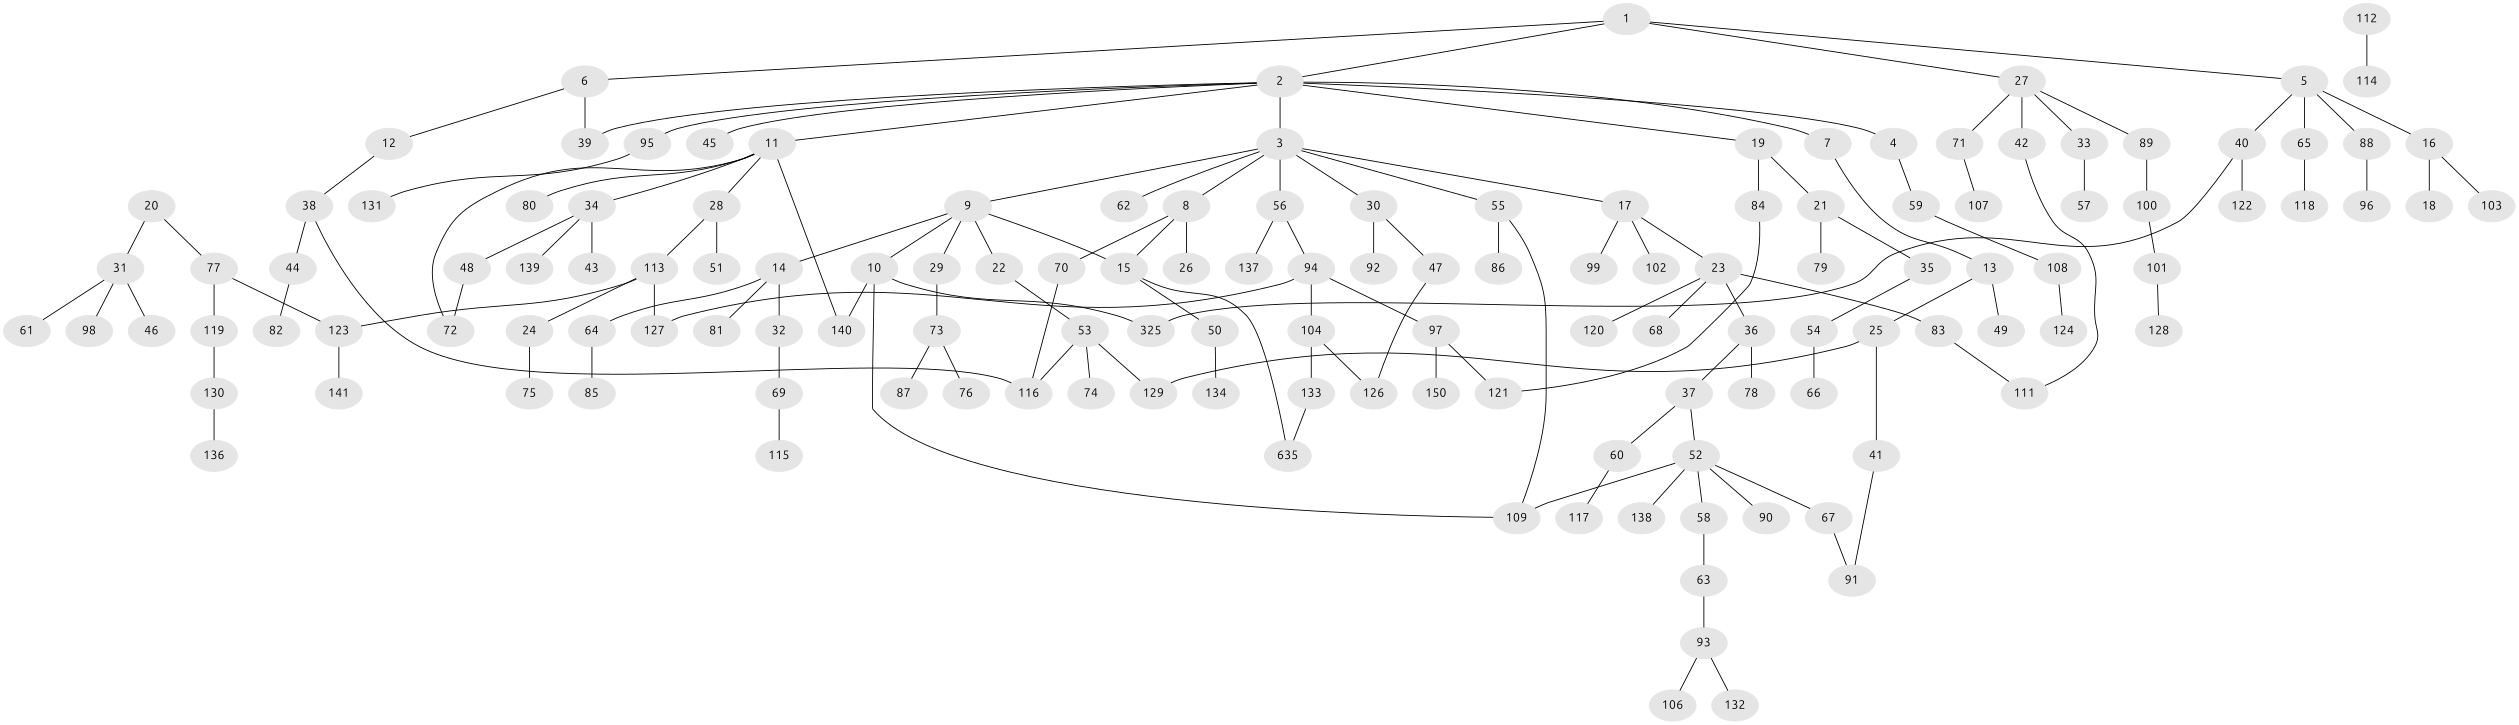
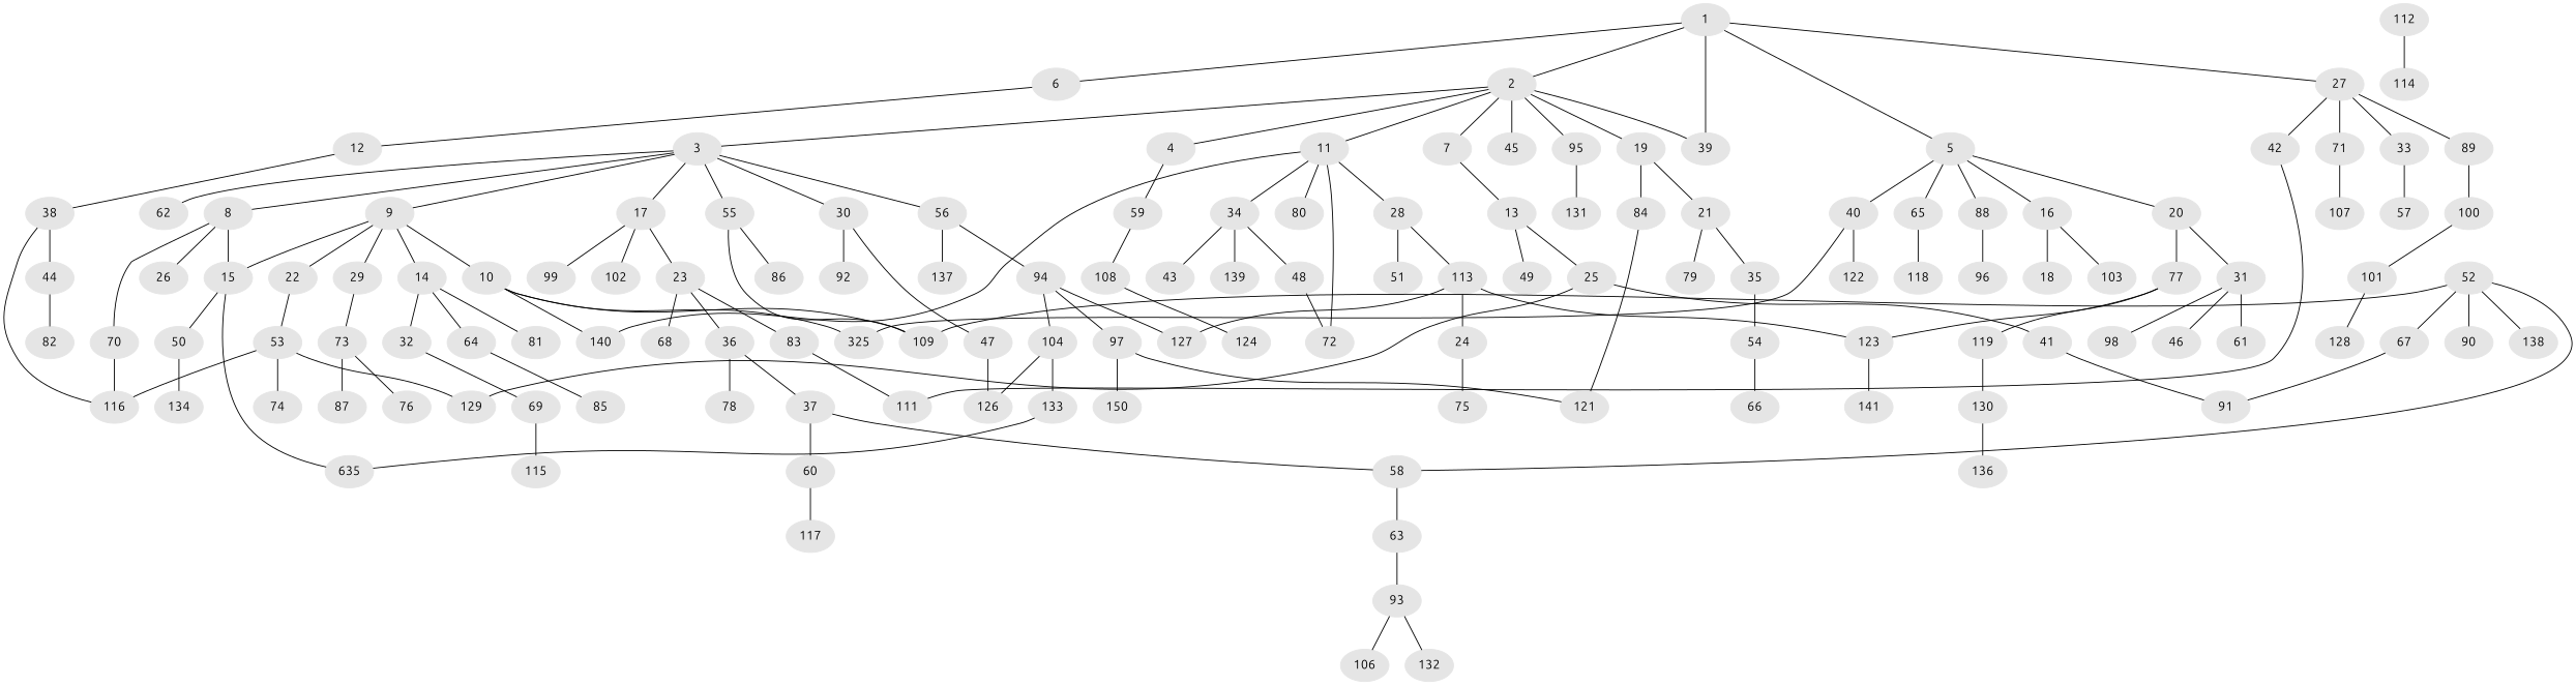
  graph {
    fontname=Ubuntu
    node [color=gray90 fontname=Ubuntu style=filled]
    edge [fontname=Ubuntu]
    1
    2
    5
    6
    27
    3
    4
    7
    11
    19
    39
    45
    95
    16
    20
    40
    65
    88
    12
    33
    42
    71
    89
    8
    9
    17
    30
    55
    56
    62
    59
    13
    140
    28
    34
    72
    80
    21
    84
    131
    15
    26
    70
    10
    14
    22
    29
    23
    99
    102
    47
    92
    109
    86
    94
    137
    108
    18
    103
    31
    77
    n62 [label=325]
    122
    118
    96
    38
    25
    49
    24
    75
    50
    n72 [label=635]
    116
    32
    64
    81
    53
    73
    51
    113
    43
    48
    139
    44
    41
    129
    69
    85
    134
    36
    68
    83
-   120
    35
    79
    121
    46
    61
    98
    119
    123
    54
    74
    37
    78
    111
    91
    57
    107
    100
    127
    76
    87
    126
    115
    66
    52
    60
    58
    67
    90
    138
    117
    82
    63
    97
    104
    93
    124
    106
    132
    130
    141
    101
    n135 [label=150]
    133
    112
    114
    128
    136
    1 -- 2
    1 -- 5
    1 -- 6
    1 -- 27
    2 -- 3
    2 -- 4
    2 -- 7
    2 -- 11
    2 -- 19
    2 -- 39
    2 -- 45
    2 -- 95
    5 -- 16
+   5 -- 20
    5 -- 40
    5 -- 65
    5 -- 88
-   6 -- 39
+   1 -- 39
    6 -- 12
    27 -- 33
    27 -- 42
    27 -- 71
    27 -- 89
    3 -- 8
    3 -- 9
    3 -- 17
    3 -- 30
    3 -- 55
    3 -- 56
    3 -- 62
    4 -- 59
    7 -- 13
    11 -- 140
    11 -- 28
    11 -- 34
    11 -- 72
    11 -- 80
    19 -- 21
    19 -- 84
    95 -- 131
    16 -- 18
    16 -- 103
    20 -- 31
    20 -- 77
    40 -- n62
    40 -- 122
    65 -- 118
    88 -- 96
    12 -- 38
    33 -- 57
    42 -- 111
    71 -- 107
    89 -- 100
    8 -- 15
    8 -- 26
    8 -- 70
    9 -- 15
    9 -- 10
    9 -- 14
    9 -- 22
    9 -- 29
    17 -- 23
    17 -- 99
    17 -- 102
    30 -- 47
    30 -- 92
    55 -- 109
    55 -- 86
    56 -- 94
    56 -- 137
    59 -- 108
    13 -- 25
    13 -- 49
    28 -- 51
    28 -- 113
    34 -- 43
    34 -- 48
    34 -- 139
    21 -- 35
    21 -- 79
    84 -- 121
    15 -- 50
    15 -- n72
    70 -- 116
    10 -- 140
    10 -- 109
    10 -- n62
    14 -- 32
    14 -- 64
    14 -- 81
    22 -- 53
    29 -- 73
    23 -- 36
    23 -- 68
    23 -- 83
-   23 -- 120
    47 -- 126
    94 -- 127
    94 -- 97
    94 -- 104
    108 -- 124
    31 -- 46
    31 -- 61
    31 -- 98
    77 -- 119
    77 -- 123
    38 -- 116
    38 -- 44
    25 -- 41
    25 -- 129
    24 -- 75
    50 -- 134
    32 -- 69
    64 -- 85
    53 -- 116
    53 -- 129
    53 -- 74
    73 -- 76
    73 -- 87
    113 -- 24
    113 -- 123
    113 -- 127
    48 -- 72
    44 -- 82
    41 -- 91
    69 -- 115
    36 -- 37
    36 -- 78
    83 -- 111
    35 -- 54
    119 -- 130
    123 -- 141
    54 -- 66
-   37 -- 52
+   37 -- 58
    37 -- 60
    100 -- 101
    52 -- 109
    52 -- 58
    52 -- 67
    52 -- 90
    52 -- 138
    60 -- 117
    58 -- 63
    67 -- 91
    63 -- 93
    97 -- 121
    97 -- n135
    104 -- 126
    104 -- 133
    93 -- 106
    93 -- 132
    130 -- 136
    101 -- 128
    133 -- n72
    112 -- 114
  }
